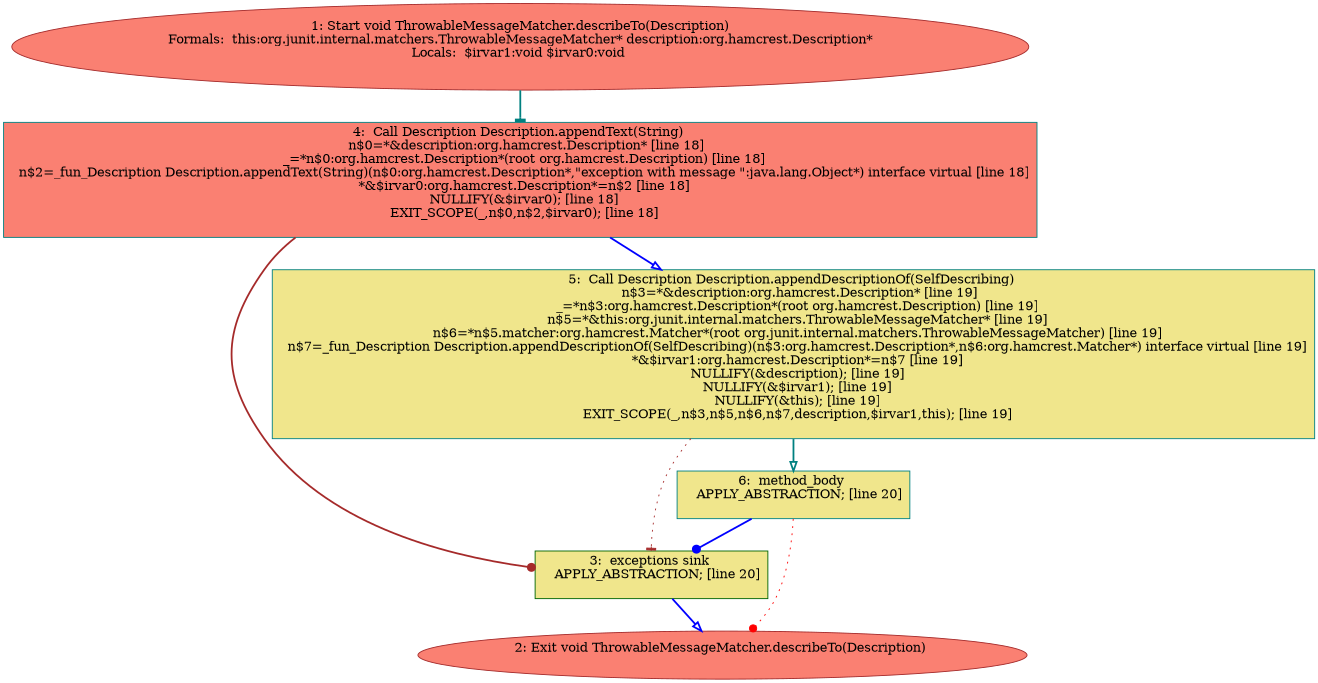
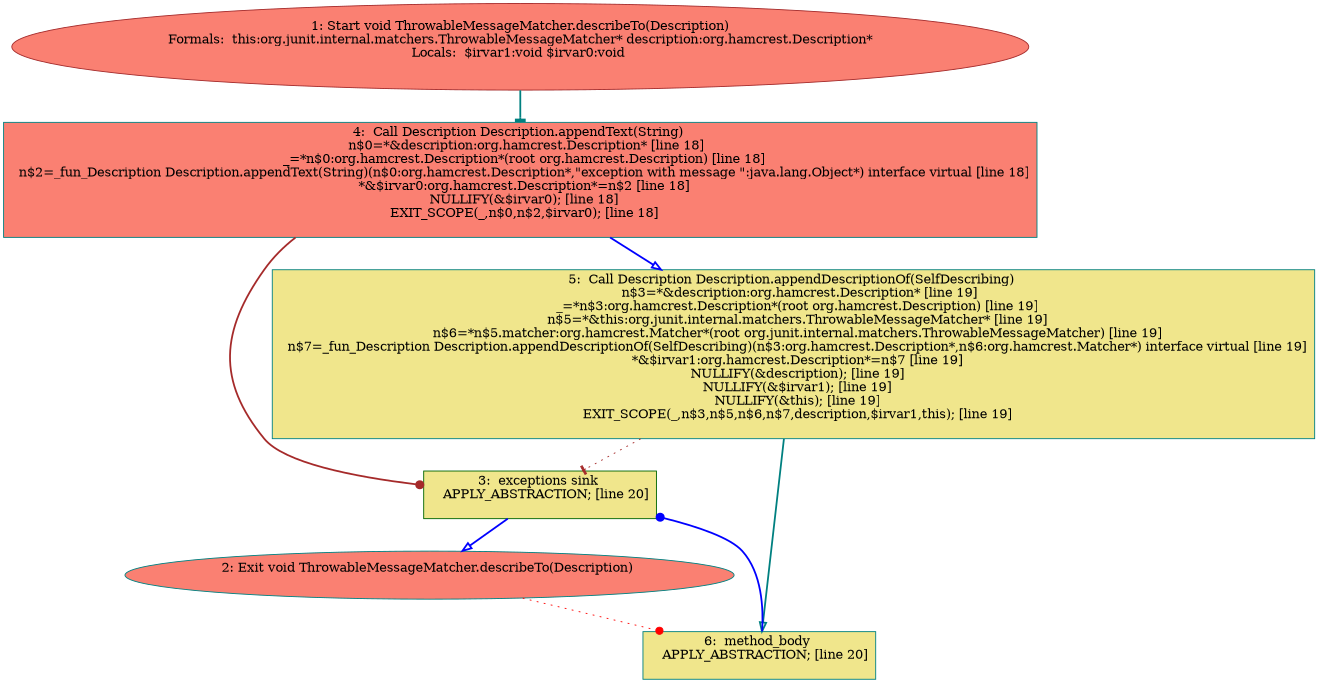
  digraph {
    node [color=teal fillcolor=salmon style=filled shape=box]
    edge [arrowhead=dot color=blue style=bold]
    n1 [color=brown label="1: Start void ThrowableMessageMatcher.describeTo(Description)\nFormals:  this:org.junit.internal.matchers.ThrowableMessageMatcher* description:org.hamcrest.Description*\nLocals:  $irvar1:void $irvar0:void \n  " shape=""]
    n2 [label="4:  Call Description Description.appendText(String) \n   n$0=*&description:org.hamcrest.Description* [line 18]\n  _=*n$0:org.hamcrest.Description*(root org.hamcrest.Description) [line 18]\n  n$2=_fun_Description Description.appendText(String)(n$0:org.hamcrest.Description*,\"exception with message \":java.lang.Object*) interface virtual [line 18]\n  *&$irvar0:org.hamcrest.Description*=n$2 [line 18]\n  NULLIFY(&$irvar0); [line 18]\n  EXIT_SCOPE(_,n$0,n$2,$irvar0); [line 18]\n "]
    n3 [color=darkgreen fillcolor=khaki label="3:  exceptions sink \n   APPLY_ABSTRACTION; [line 20]\n "]
    n4 [fillcolor=khaki label="5:  Call Description Description.appendDescriptionOf(SelfDescribing) \n   n$3=*&description:org.hamcrest.Description* [line 19]\n  _=*n$3:org.hamcrest.Description*(root org.hamcrest.Description) [line 19]\n  n$5=*&this:org.junit.internal.matchers.ThrowableMessageMatcher* [line 19]\n  n$6=*n$5.matcher:org.hamcrest.Matcher*(root org.junit.internal.matchers.ThrowableMessageMatcher) [line 19]\n  n$7=_fun_Description Description.appendDescriptionOf(SelfDescribing)(n$3:org.hamcrest.Description*,n$6:org.hamcrest.Matcher*) interface virtual [line 19]\n  *&$irvar1:org.hamcrest.Description*=n$7 [line 19]\n  NULLIFY(&description); [line 19]\n  NULLIFY(&$irvar1); [line 19]\n  NULLIFY(&this); [line 19]\n  EXIT_SCOPE(_,n$3,n$5,n$6,n$7,description,$irvar1,this); [line 19]\n "]
-   n5 [color=brown label="2: Exit void ThrowableMessageMatcher.describeTo(Description) \n  " shape=""]
+   n5 [label="2: Exit void ThrowableMessageMatcher.describeTo(Description) \n  " shape=""]
    n6 [fillcolor=khaki label="6:  method_body \n   APPLY_ABSTRACTION; [line 20]\n "]
    n1 -> n2 [arrowhead=tee color=teal]
    n2 -> n3 [color=brown]
    n2 -> n4 [arrowhead=onormal]
    n3 -> n5 [arrowhead=onormal]
    n4 -> n3 [arrowhead=tee color=brown style=dotted]
    n4 -> n6 [arrowhead=onormal color=teal]
    n6 -> n3
-   n6 -> n5 [color=red style=dotted]
+   n5 -> n6 [color=red style=dotted]
  }
